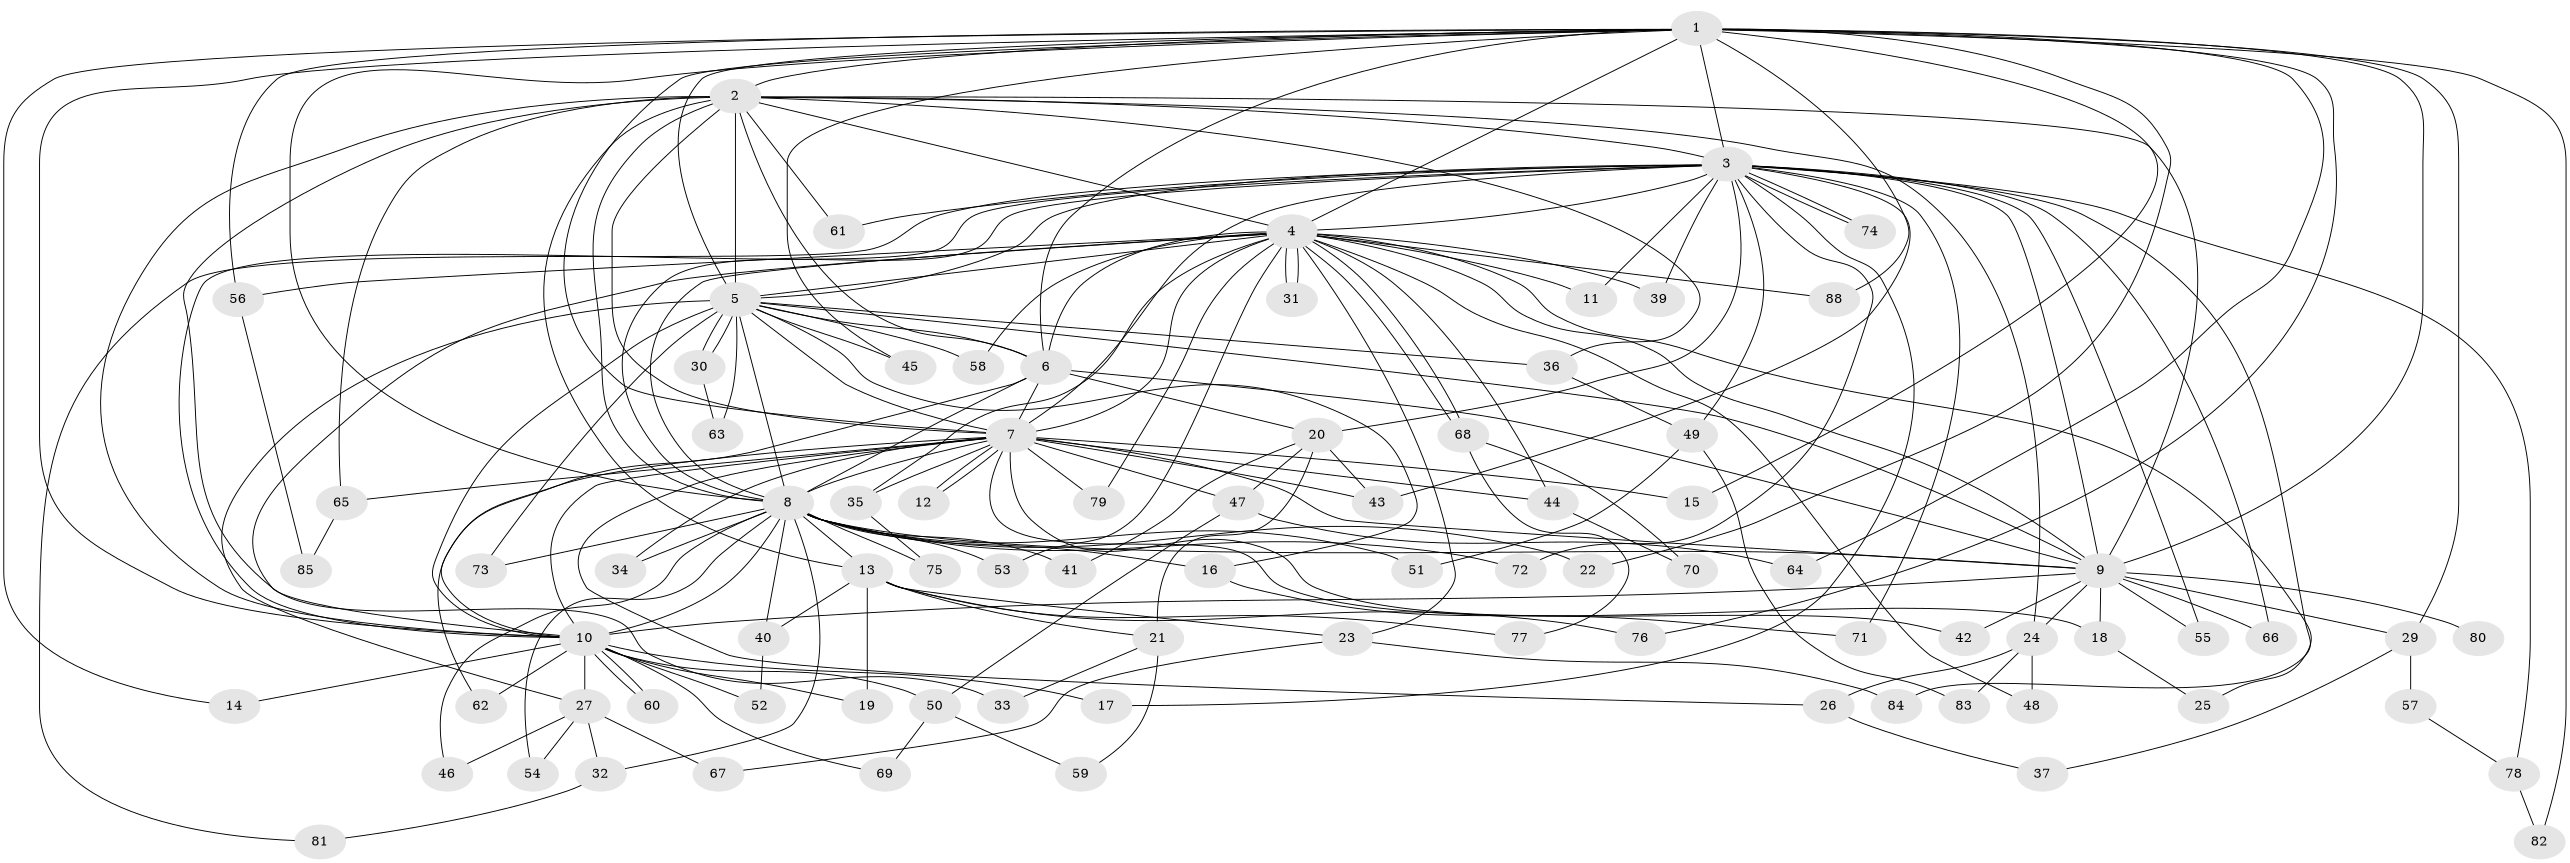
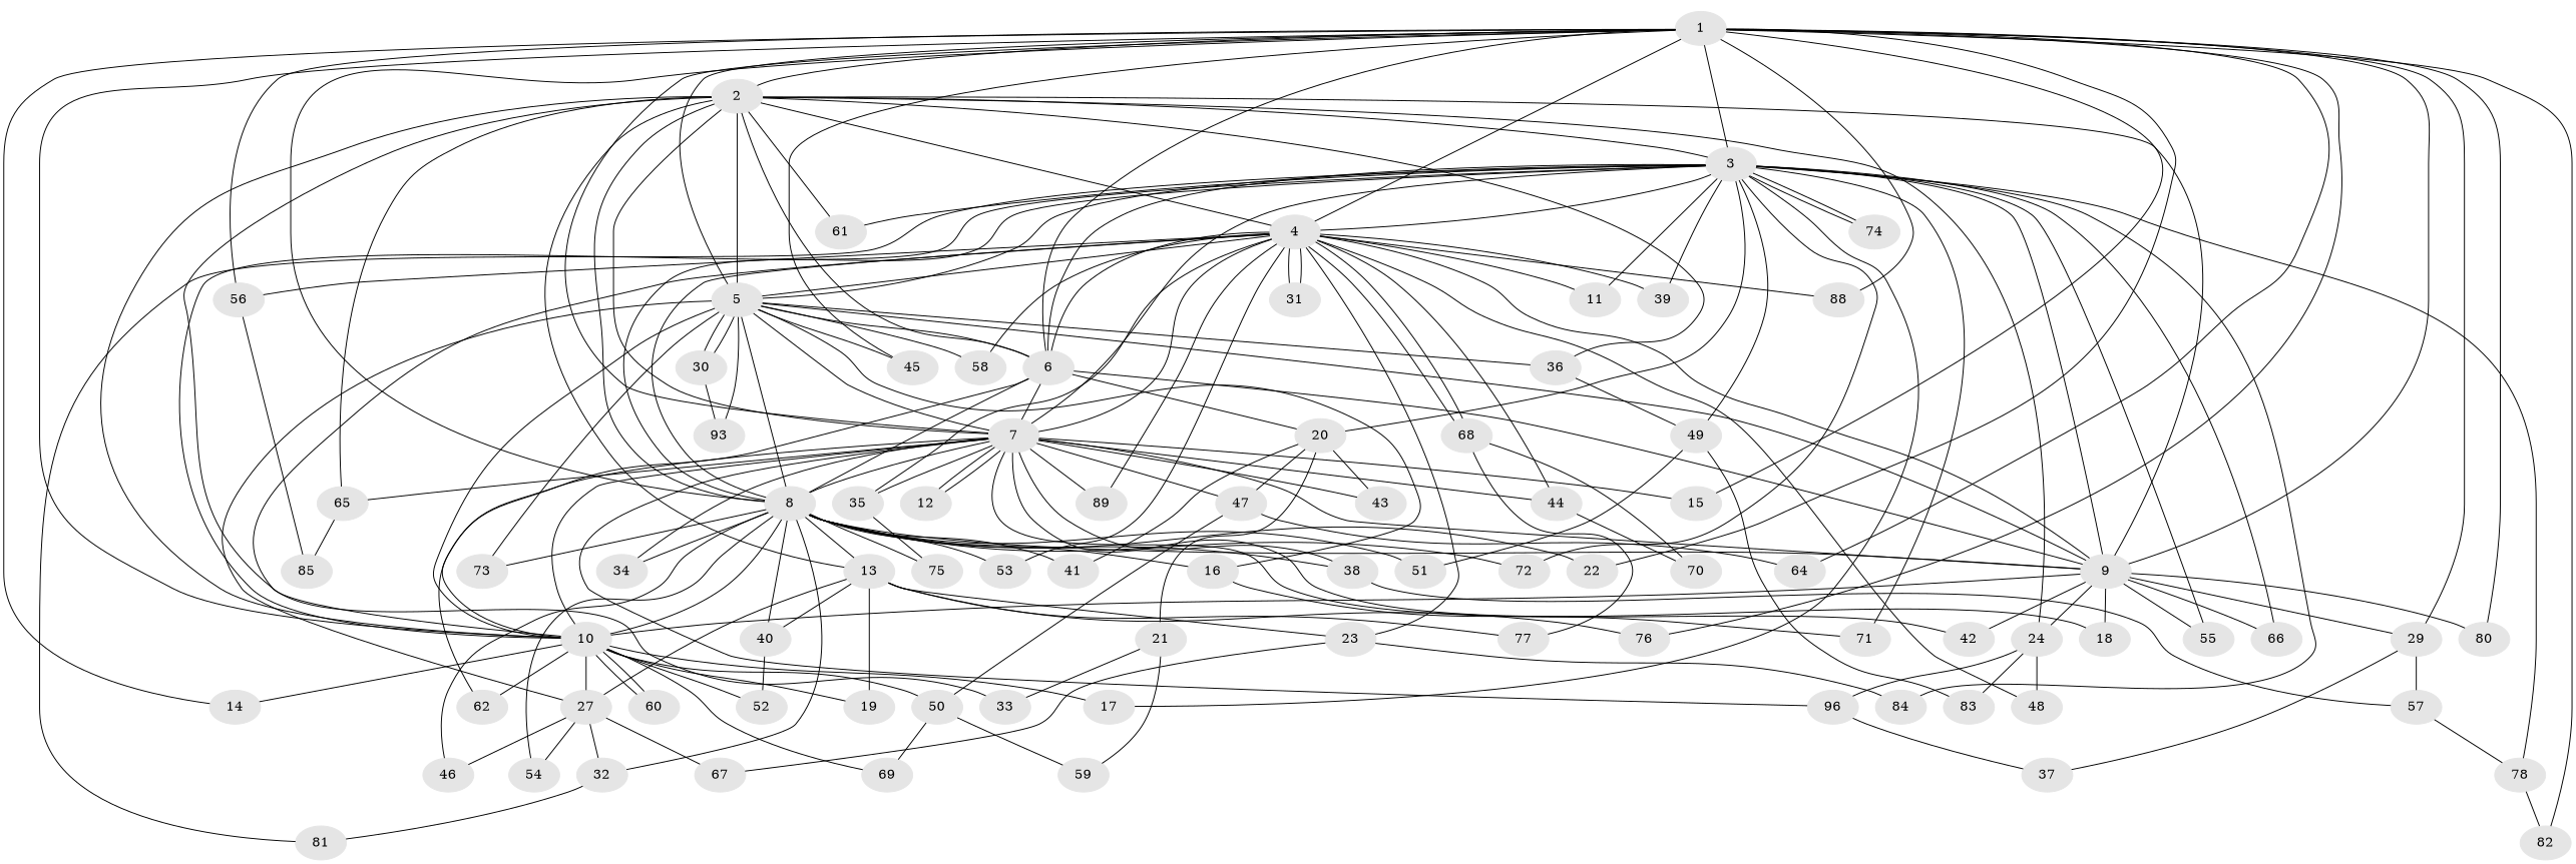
  graph {
    node [color=gray90 style=filled]
    1
    2
    3
    4
    5
    6
    7
    8
    9
    10
    14
    15
    22
    n14 [label=88]
    29
    45
    56
    64
    76
    80
    82
    13
    24
    33
    36
    61
    65
    11
    17
    20
    39
    49
    55
    66
    71
    72
    74
    78
    81
    84
    23
-   25
    31
    35
    44
    48
    53
    58
    68
-   79
+   79 [label=89]
    16
    27
    30
-   63
+   63 [label=93]
    73
    12
    18
-   26
+   26 [label=96]
    34
+   38
    42
    43
    47
    62
    32
    40
    41
    46
    51
    54
    75
    19
    50
    52
    60
    69
    37
    57
    85
    21
    77
    83
    67
    70
    59
    1 -- 2
    1 -- 3
    1 -- 4
    1 -- 5
    1 -- 6
    1 -- 7
    1 -- 8
    1 -- 9
    1 -- 10
    1 -- 14
    1 -- 15
    1 -- 22
    1 -- n14
    1 -- 29
    1 -- 45
    1 -- 56
    1 -- 64
    1 -- 76
+   1 -- 80
    1 -- 82
    2 -- 3
    2 -- 4
    2 -- 5
    2 -- 6
    2 -- 7
    2 -- 8
    2 -- 9
    2 -- 10
    2 -- 13
    2 -- 24
    2 -- 33
    2 -- 36
    2 -- 61
    2 -- 65
    3 -- 4
    3 -- 5
-   3 -- 43
+   3 -- 6
    3 -- 7
    3 -- 8
    3 -- 9
    3 -- 10
    3 -- 61
    3 -- 11
    3 -- 17
    3 -- 20
    3 -- 39
    3 -- 49
    3 -- 55
    3 -- 66
    3 -- 71
    3 -- 72
    3 -- 74
    3 -- 74
    3 -- 78
    3 -- 81
    3 -- 84
    4 -- 5
    4 -- 6
    4 -- 7
    4 -- 8
    4 -- 9
    4 -- 10
    4 -- n14
    4 -- 56
    4 -- 11
    4 -- 39
    4 -- 23
-   4 -- 25
    4 -- 31
    4 -- 31
    4 -- 35
    4 -- 44
    4 -- 48
    4 -- 53
    4 -- 58
    4 -- 68
    4 -- 68
    4 -- 79
    5 -- 6
    5 -- 7
    5 -- 8
    5 -- 9
    5 -- 10
    5 -- 45
    5 -- 36
    5 -- 58
    5 -- 16
    5 -- 27
    5 -- 30
    5 -- 30
    5 -- 63
    5 -- 73
    6 -- 7
    6 -- 8
    6 -- 9
    6 -- 10
    6 -- 20
    7 -- 8
    7 -- 9
    7 -- 10
    7 -- 15
    7 -- 65
    7 -- 35
    7 -- 44
    7 -- 79
    7 -- 12
    7 -- 12
    7 -- 18
    7 -- 26
    7 -- 34
+   7 -- 38
    7 -- 42
    7 -- 43
    7 -- 47
    7 -- 62
    8 -- 9
    8 -- 10
    8 -- 22
    8 -- 13
    8 -- 72
    8 -- 53
    8 -- 16
    8 -- 73
    8 -- 34
+   8 -- 38
    8 -- 32
    8 -- 40
    8 -- 41
    8 -- 46
    8 -- 51
    8 -- 54
    8 -- 75
    9 -- 10
    9 -- 29
    9 -- 80
    9 -- 24
    9 -- 55
    9 -- 66
    9 -- 18
    9 -- 42
    10 -- 14
    10 -- 17
    10 -- 27
    10 -- 62
    10 -- 19
    10 -- 50
    10 -- 52
    10 -- 60
    10 -- 60
    10 -- 69
    29 -- 37
    29 -- 57
    56 -- 85
    13 -- 76
    13 -- 23
    13 -- 40
    13 -- 19
-   13 -- 21
+   13 -- 27
    13 -- 77
    24 -- 48
    24 -- 26
    24 -- 83
    36 -- 49
    65 -- 85
    20 -- 43
    20 -- 47
    20 -- 41
    20 -- 21
    49 -- 51
    49 -- 83
    78 -- 82
    23 -- 84
    23 -- 67
    35 -- 75
    44 -- 70
    68 -- 77
    68 -- 70
    16 -- 71
    27 -- 32
    27 -- 46
    27 -- 54
    27 -- 67
    30 -- 63
-   18 -- 25
    26 -- 37
+   38 -- 57
    47 -- 64
    47 -- 50
    32 -- 81
    40 -- 52
    50 -- 69
    50 -- 59
    57 -- 78
    21 -- 33
    21 -- 59
  }
